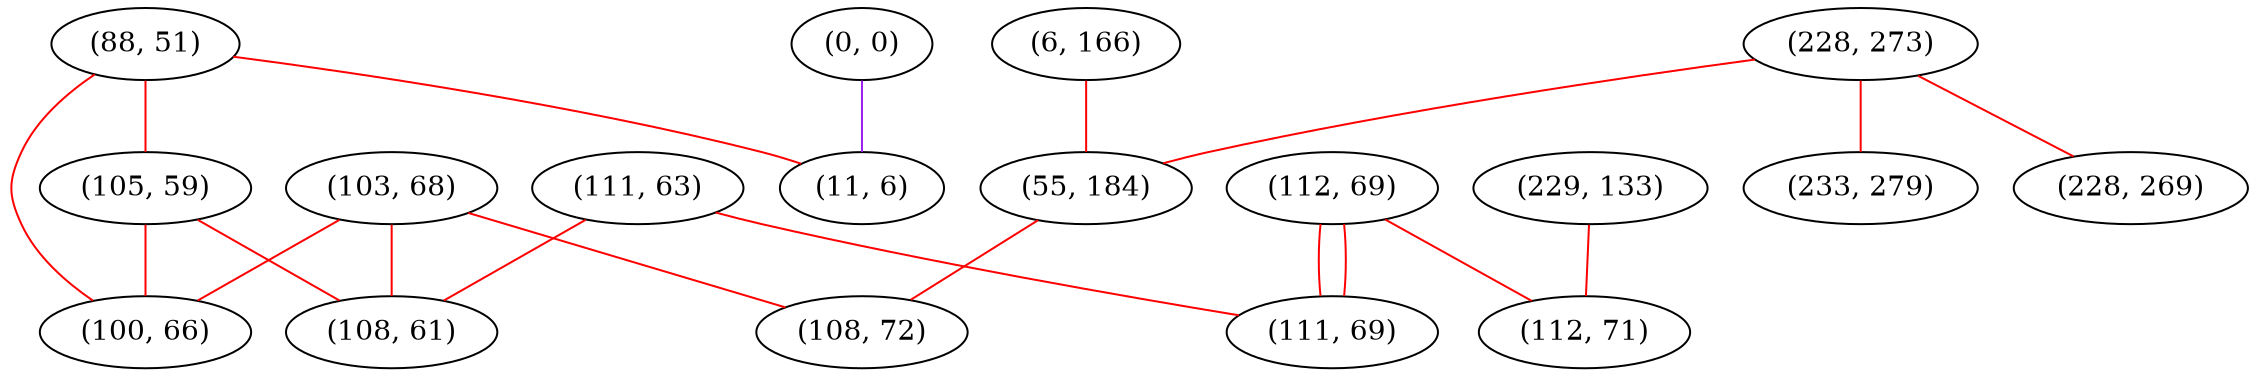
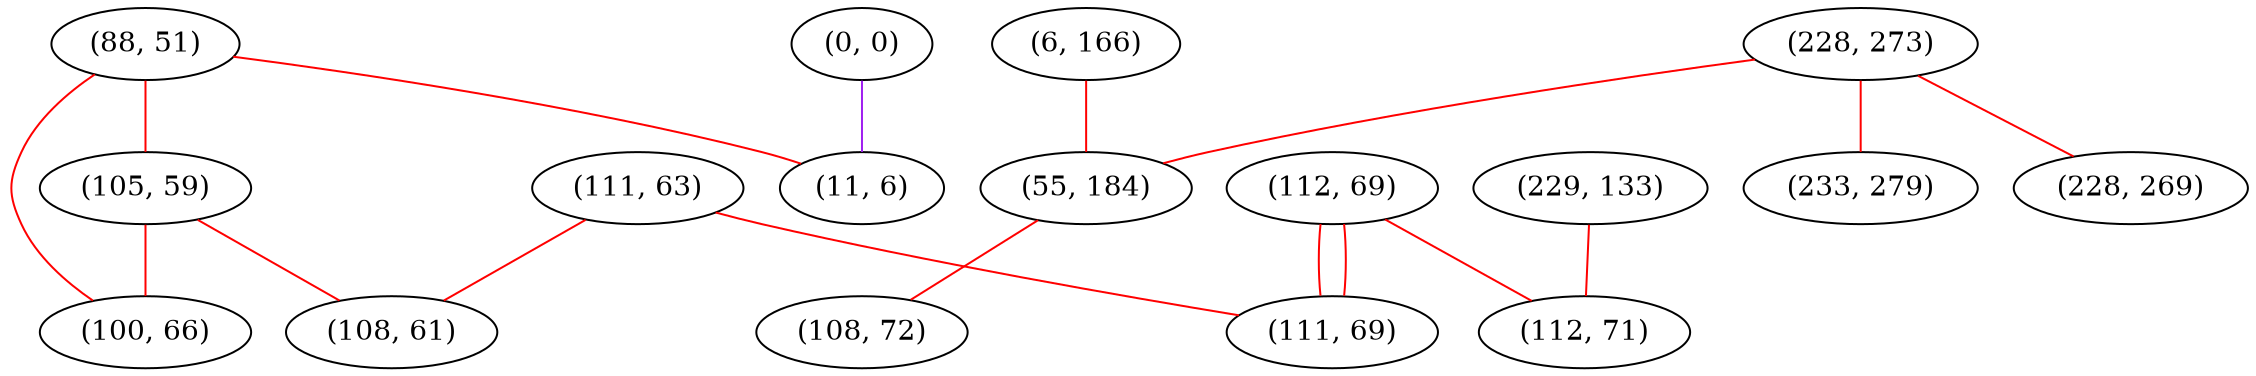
  graph {
    edge [color=red weight=1]
-   "(103, 68)"
    "(108, 61)"
    "(100, 66)"
    "(108, 72)"
    "(88, 51)"
    "(105, 59)"
    "(11, 6)"
    "(112, 69)"
    "(111, 69)"
    "(112, 71)"
    "(229, 133)"
    "(6, 166)"
    "(55, 184)"
    "(228, 273)"
    "(233, 279)"
    "(228, 269)"
    "(111, 63)"
    "(0, 0)"
-   "(103, 68)" -- "(108, 61)"
-   "(103, 68)" -- "(100, 66)"
-   "(103, 68)" -- "(108, 72)"
    "(88, 51)" -- "(100, 66)"
    "(88, 51)" -- "(105, 59)"
    "(88, 51)" -- "(11, 6)"
    "(105, 59)" -- "(108, 61)"
    "(105, 59)" -- "(100, 66)"
    "(112, 69)" -- "(111, 69)"
    "(112, 69)" -- "(111, 69)"
    "(112, 69)" -- "(112, 71)"
    "(229, 133)" -- "(112, 71)"
    "(6, 166)" -- "(55, 184)"
    "(55, 184)" -- "(108, 72)"
    "(228, 273)" -- "(55, 184)"
    "(228, 273)" -- "(233, 279)"
    "(228, 273)" -- "(228, 269)"
    "(111, 63)" -- "(108, 61)"
    "(111, 63)" -- "(111, 69)"
    "(0, 0)" -- "(11, 6)" [color=purple weight=4]
  }
